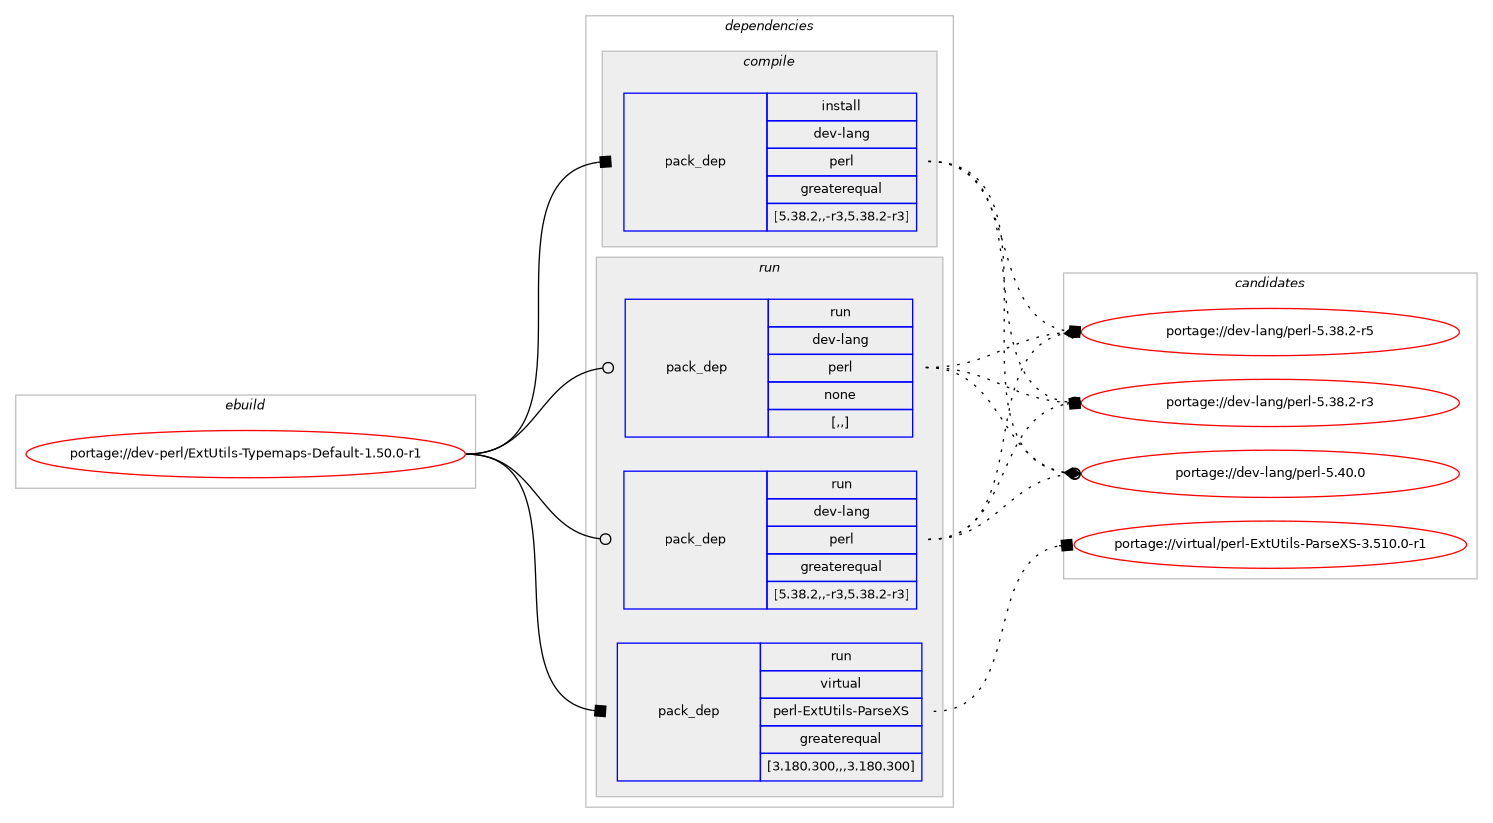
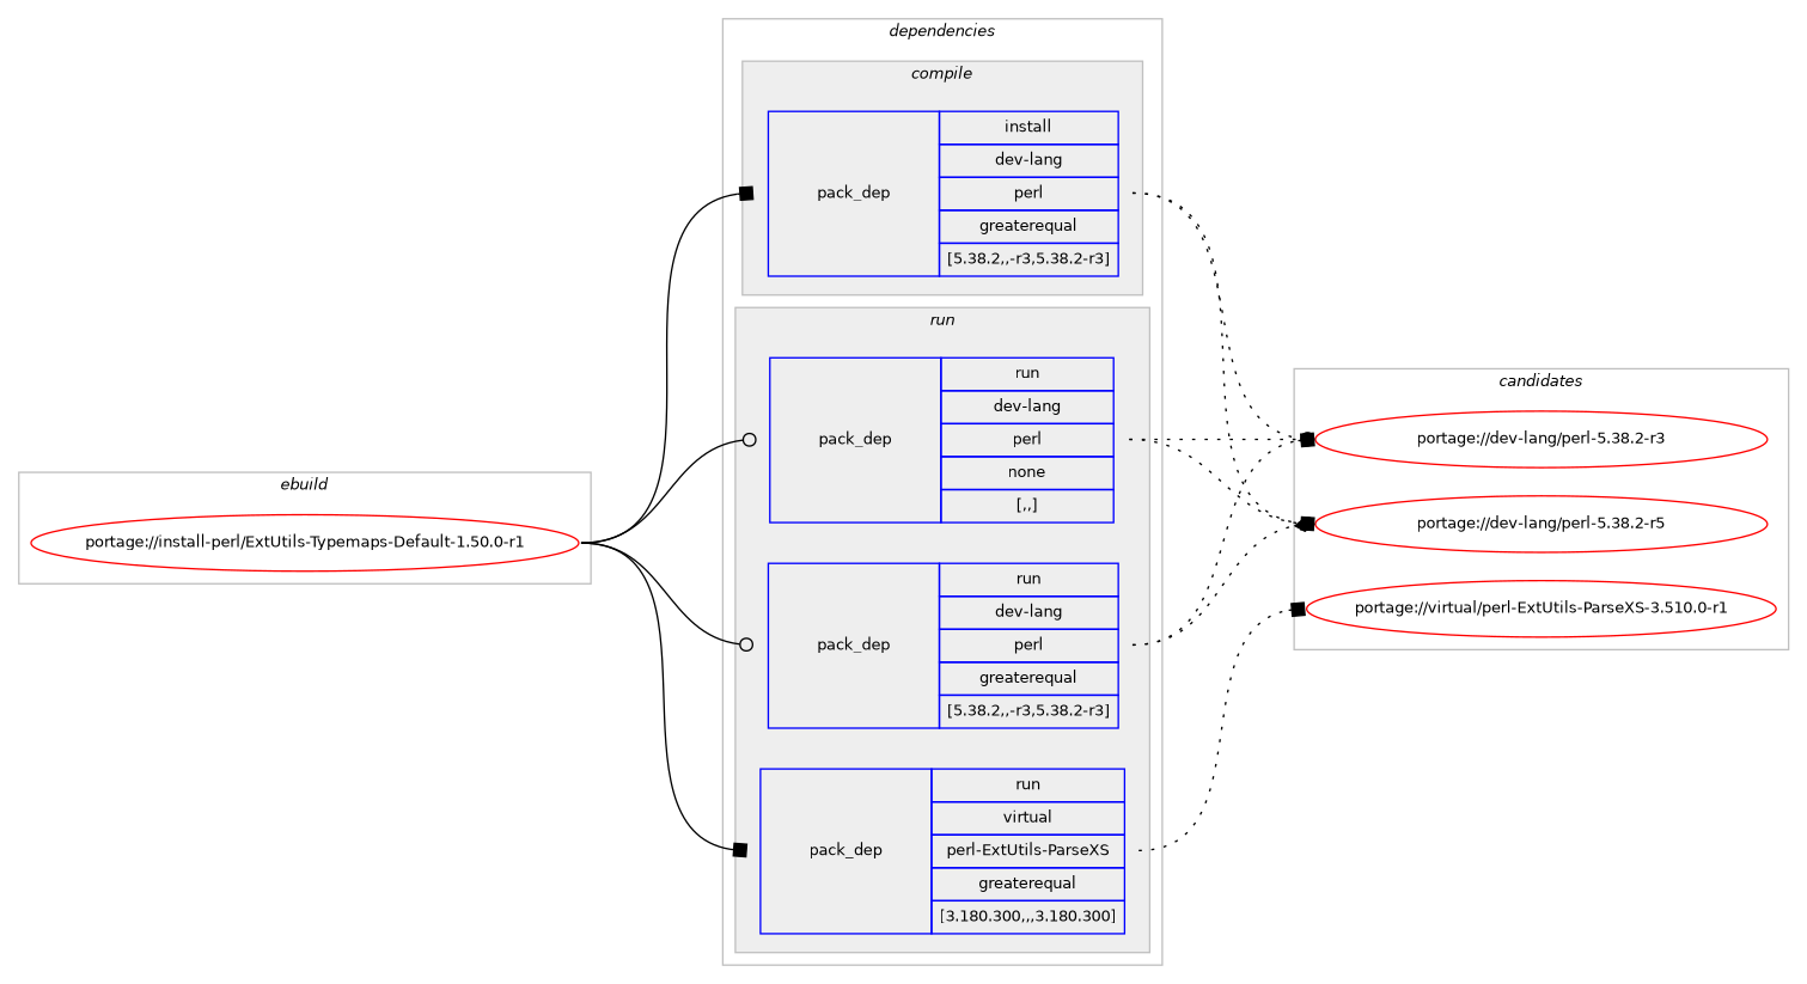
  digraph {
    compound=true
    concentrate=true
    fontname=Helvetica
    fontsize=10
    newrank=true
    rankdir=LR
    ranksep=1.5
    node [color=red fontname=Helvetica fontsize=10]
    edge [arrowhead=odot headport=w style=dotted tailport=e weight=100]
-   n1 [label="portage://dev-perl/ExtUtils-Typemaps-Default-1.50.0-r1" width=4]
+   n1 [label="portage://install-perl/ExtUtils-Typemaps-Default-1.50.0-r1" width=4]
    n2 [color=blue label=<<TABLE BORDER="0" CELLBORDER="1" CELLSPACING="0" CELLPADDING="4" WIDTH="220"><TR><TD ROWSPAN="6" CELLPADDING="30">pack_dep</TD></TR><TR><TD WIDTH="110">install</TD></TR><TR><TD>dev-lang</TD></TR><TR><TD>perl</TD></TR><TR><TD>greaterequal</TD></TR><TR><TD>[5.38.2,,-r3,5.38.2-r3]</TD></TR></TABLE>> shape=none]
    n3 [color=blue label=<<TABLE BORDER="0" CELLBORDER="1" CELLSPACING="0" CELLPADDING="4" WIDTH="220"><TR><TD ROWSPAN="6" CELLPADDING="30">pack_dep</TD></TR><TR><TD WIDTH="110">run</TD></TR><TR><TD>dev-lang</TD></TR><TR><TD>perl</TD></TR><TR><TD>greaterequal</TD></TR><TR><TD>[5.38.2,,-r3,5.38.2-r3]</TD></TR></TABLE>> shape=none]
    n4 [color=blue label=<<TABLE BORDER="0" CELLBORDER="1" CELLSPACING="0" CELLPADDING="4" WIDTH="220"><TR><TD ROWSPAN="6" CELLPADDING="30">pack_dep</TD></TR><TR><TD WIDTH="110">run</TD></TR><TR><TD>dev-lang</TD></TR><TR><TD>perl</TD></TR><TR><TD>none</TD></TR><TR><TD>[,,]</TD></TR></TABLE>> shape=none]
    n5 [color=blue label=<<TABLE BORDER="0" CELLBORDER="1" CELLSPACING="0" CELLPADDING="4" WIDTH="220"><TR><TD ROWSPAN="6" CELLPADDING="30">pack_dep</TD></TR><TR><TD WIDTH="110">run</TD></TR><TR><TD>virtual</TD></TR><TR><TD>perl-ExtUtils-ParseXS</TD></TR><TR><TD>greaterequal</TD></TR><TR><TD>[3.180.300,,,3.180.300]</TD></TR></TABLE>> shape=none]
-   n6 [label="portage://dev-lang/perl-5.40.0" width=4]
    n7 [label="portage://dev-lang/perl-5.38.2-r5" width=4]
    n8 [label="portage://dev-lang/perl-5.38.2-r3" width=4]
    n9 [label="portage://virtual/perl-ExtUtils-ParseXS-3.510.0-r1" width=4]
    subgraph cluster_1 {
      color=gray
      label=<<i>ebuild</i>>
      n1
    }
    subgraph cluster_2 {
      color=gray
      label=<<i>dependencies</i>>
      subgraph cluster_3 {
        color=gray
        fillcolor="#eeeeee"
        label=<<i>compile</i>>
        style=filled
        subgraph sub_4 {
          color=gray
          fillcolor="#eeeeee"
          label=<<i>compile</i>>
          style=filled
          n2
        }
      }
      subgraph cluster_5 {
        color=gray
        fillcolor="#eeeeee"
        label=<<i>compile and run</i>>
        style=filled
      }
      subgraph cluster_6 {
        color=gray
        fillcolor="#eeeeee"
        label=<<i>run</i>>
        style=filled
        subgraph sub_7 {
          color=gray
          fillcolor="#eeeeee"
          label=<<i>run</i>>
          style=filled
          n3
        }
        subgraph sub_8 {
          color=gray
          fillcolor="#eeeeee"
          label=<<i>run</i>>
          style=filled
          n4
        }
        subgraph sub_9 {
          color=gray
          fillcolor="#eeeeee"
          label=<<i>run</i>>
          style=filled
          n5
        }
      }
    }
    subgraph cluster_10 {
      color=gray
      label=<<i>candidates</i>>
      rank=same
      subgraph sub_11 {
        color=black
        label=<<i>candidates</i>>
        nodesep=1
        rank=same
-       n6
        n7
        n8
      }
      subgraph sub_12 {
        color=black
        label=<<i>candidates</i>>
        nodesep=1
        rank=same
-       n6
        n7
        n8
      }
      subgraph sub_13 {
        color=black
        label=<<i>candidates</i>>
        nodesep=1
        rank=same
-       n6
        n7
        n8
      }
      subgraph sub_14 {
        color=black
        label=<<i>candidates</i>>
        nodesep=1
        rank=same
        n9
      }
    }
    n1 -> n2 [arrowhead=box style=solid weight=20]
    n1 -> n3 [style=solid weight=20]
    n1 -> n4 [style=solid weight=20]
    n1 -> n5 [arrowhead=box style=solid weight=20]
-   n2 -> n6 [arrowhead=diamond]
    n2 -> n7 [arrowhead=box]
    n2 -> n8
-   n3 -> n6
    n3 -> n7 [arrowhead=diamond]
    n3 -> n8 [arrowhead=box]
-   n4 -> n6
    n4 -> n7
    n4 -> n8
    n5 -> n9 [arrowhead=box]
  }
